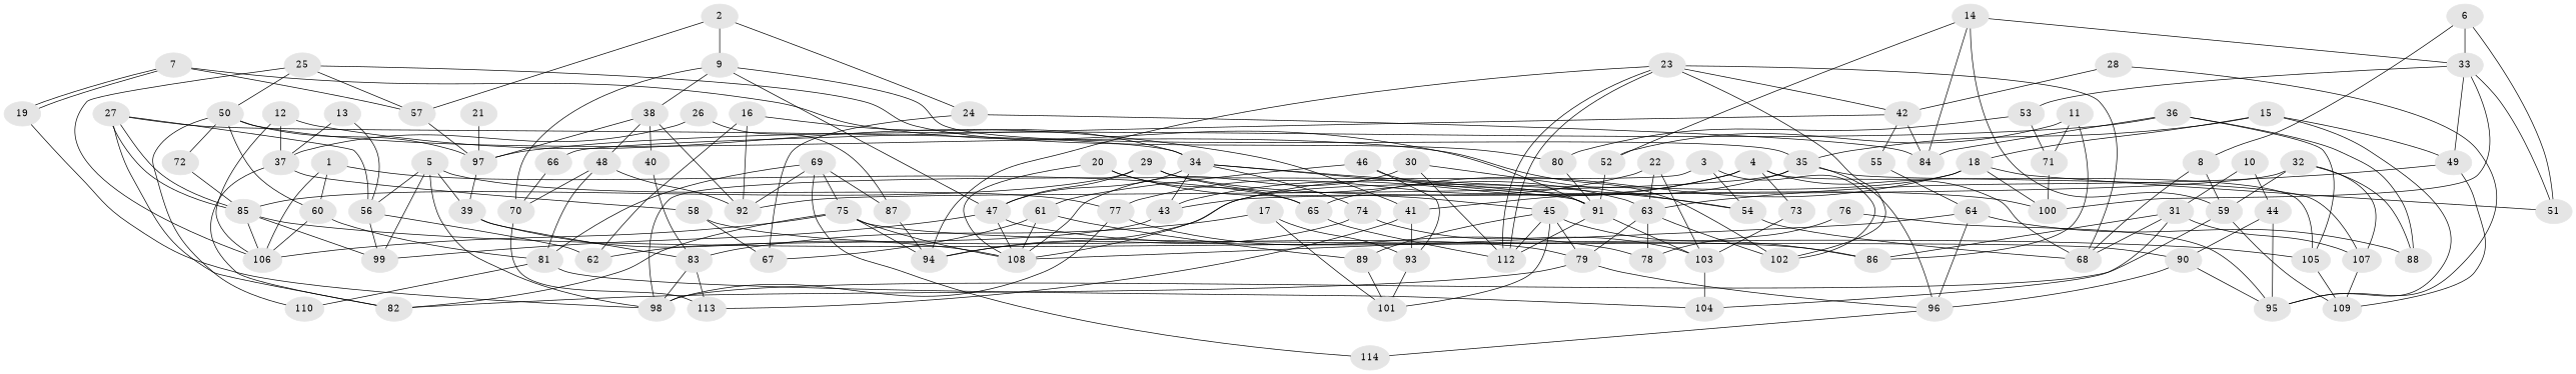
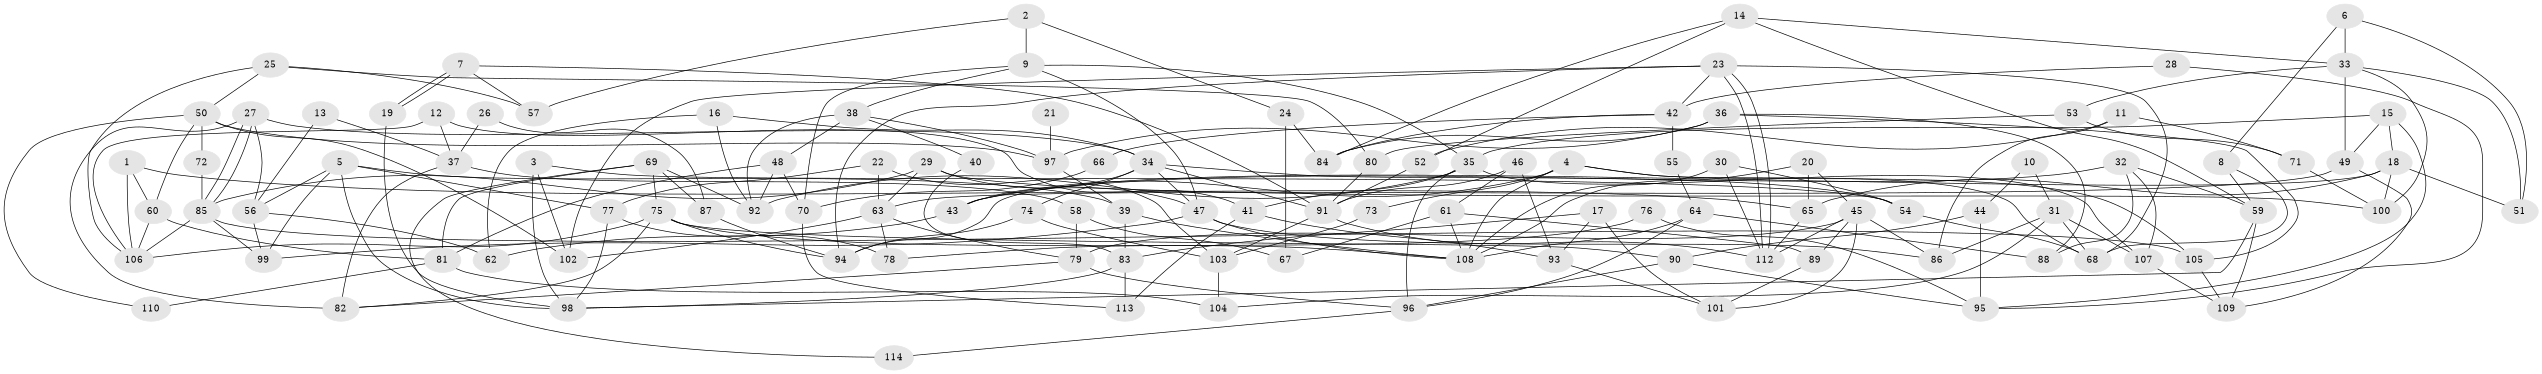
  graph {
    fontname="DejaVu Serif"
    node [color=gray90 fontname="DejaVu Serif" style=filled]
    edge [fontname="DejaVu Serif"]
    1
    60
    65
    106
    81
    112
    2
    9
    24
    57
    35
    38
    47
    70
    84
    67
    97
    3
    54
    98
    102
    68
    4
    43
    73
    105
    108
    62
    103
    109
    5
    39
    56
    77
    99
    83
    78
    6
    8
    33
    51
    59
    49
    100
    53
    7
    19
    91
    41
    92
    107
    96
    40
    48
    86
    113
    10
    31
    44
    104
    95
    90
    11
    52
    71
    12
    37
    82
    58
    93
    13
    14
    15
    18
    94
    63
    16
    34
    74
    17
    101
    20
    45
    79
    89
    21
    22
    23
    42
    55
    66
    25
    50
    80
    72
    110
    26
    87
    27
    85
    28
    29
    30
    32
    88
    n106 [label=114]
    36
    64
    46
    61
    69
    75
    76
    1 -- 60
    1 -- 65
    1 -- 106
    60 -- 106
    60 -- 81
    65 -- 112
    81 -- 104
    81 -- 110
    2 -- 9
    2 -- 24
    2 -- 57
    9 -- 35
    9 -- 38
    9 -- 47
    9 -- 70
    24 -- 84
    24 -- 67
-   57 -- 97
    35 -- 41
    35 -- 92
    35 -- 107
    35 -- 96
    38 -- 97
    38 -- 92
    38 -- 40
    38 -- 48
    47 -- 108
    47 -- 99
    47 -- 86
    70 -- 113
    97 -- 39
    3 -- 54
    3 -- 98
    3 -- 102
    54 -- 68
    4 -- 68
    4 -- 43
    4 -- 73
    4 -- 105
    4 -- 108
    43 -- 62
    73 -- 103
    105 -- 109
    103 -- 104
    5 -- 98
    5 -- 39
    5 -- 56
    5 -- 77
    5 -- 99
    39 -- 108
    39 -- 83
    56 -- 62
    56 -- 99
    77 -- 98
    77 -- 78
    83 -- 98
    83 -- 113
    6 -- 8
    6 -- 33
    6 -- 51
    8 -- 68
    8 -- 59
    33 -- 51
    33 -- 49
    33 -- 100
    33 -- 53
    59 -- 98
    59 -- 109
    49 -- 109
    49 -- 63
    53 -- 71
    53 -- 80
    7 -- 57
    7 -- 19
    7 -- 19
    7 -- 91
    19 -- 98
    91 -- 112
    91 -- 103
    41 -- 113
    41 -- 93
    107 -- 109
    96 -- n106
    40 -- 83
    48 -- 81
    48 -- 70
    48 -- 92
    10 -- 31
    10 -- 44
    31 -- 68
    31 -- 107
    31 -- 86
    31 -- 104
    44 -- 95
    44 -- 90
    90 -- 96
    90 -- 95
    11 -- 86
    11 -- 52
    11 -- 71
    52 -- 91
    71 -- 100
    12 -- 106
    12 -- 41
    12 -- 37
    37 -- 82
    37 -- 58
    58 -- 67
    58 -- 79
    93 -- 101
    13 -- 56
    13 -- 37
    14 -- 84
    14 -- 33
    14 -- 59
    14 -- 52
    15 -- 35
    15 -- 49
    15 -- 95
    15 -- 18
    18 -- 65
    18 -- 51
    18 -- 100
    18 -- 94
    63 -- 102
    63 -- 78
    63 -- 79
    16 -- 62
    16 -- 92
    16 -- 34
    34 -- 47
    34 -- 54
    34 -- 43
    34 -- 91
    34 -- 74
    74 -- 103
    74 -- 94
    17 -- 83
    17 -- 93
    17 -- 101
    20 -- 65
    20 -- 108
    20 -- 45
    45 -- 112
    45 -- 86
    45 -- 101
    45 -- 79
    45 -- 89
    79 -- 96
    79 -- 82
    89 -- 101
    21 -- 97
    22 -- 103
    22 -- 77
    22 -- 63
    23 -- 112
    23 -- 112
    23 -- 102
    23 -- 68
    23 -- 94
    23 -- 42
    42 -- 84
    42 -- 55
    42 -- 66
    55 -- 64
    66 -- 70
    25 -- 106
    25 -- 57
    25 -- 50
    25 -- 80
    50 -- 60
    50 -- 97
    50 -- 102
    50 -- 72
    50 -- 110
    80 -- 91
    72 -- 85
    26 -- 37
    26 -- 87
    87 -- 94
    27 -- 56
    27 -- 82
    27 -- 34
    27 -- 85
    27 -- 85
    85 -- 106
    85 -- 105
    85 -- 99
    28 -- 95
    28 -- 42
    29 -- 47
    29 -- 100
    29 -- 63
    29 -- 85
    30 -- 112
    30 -- 54
    30 -- 108
    32 -- 43
    32 -- 59
    32 -- 107
    32 -- 88
    36 -- 84
    36 -- 97
    36 -- 105
    36 -- 88
    64 -- 108
    64 -- 96
    64 -- 88
    46 -- 91
    46 -- 93
    46 -- 61
    61 -- 67
    61 -- 108
    61 -- 89
    69 -- 81
    69 -- 92
    69 -- 87
    69 -- n106
    69 -- 75
    75 -- 106
    75 -- 108
    75 -- 90
    75 -- 82
    75 -- 94
    76 -- 78
    76 -- 95
  }
